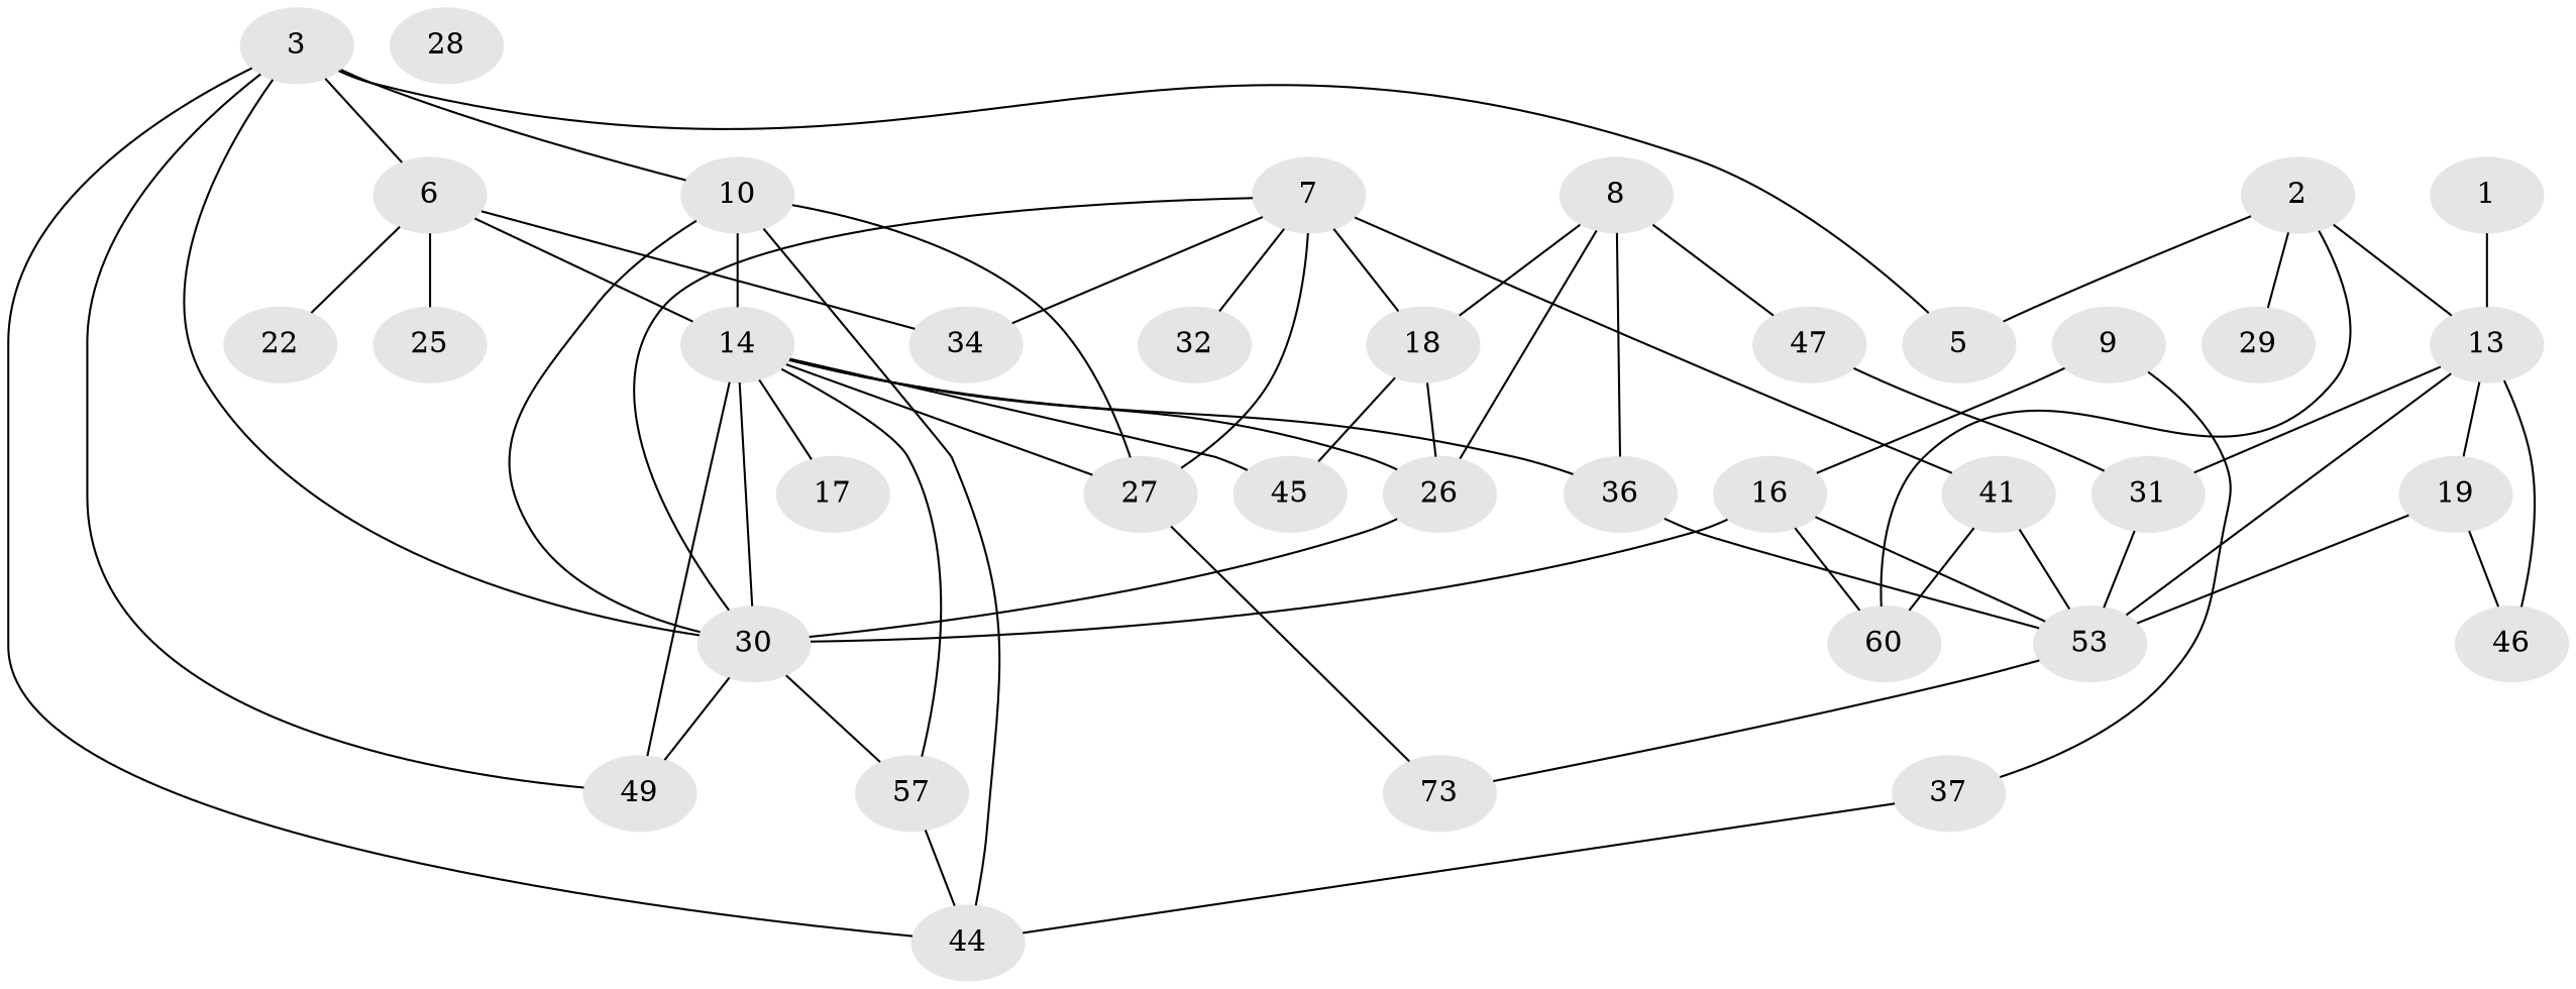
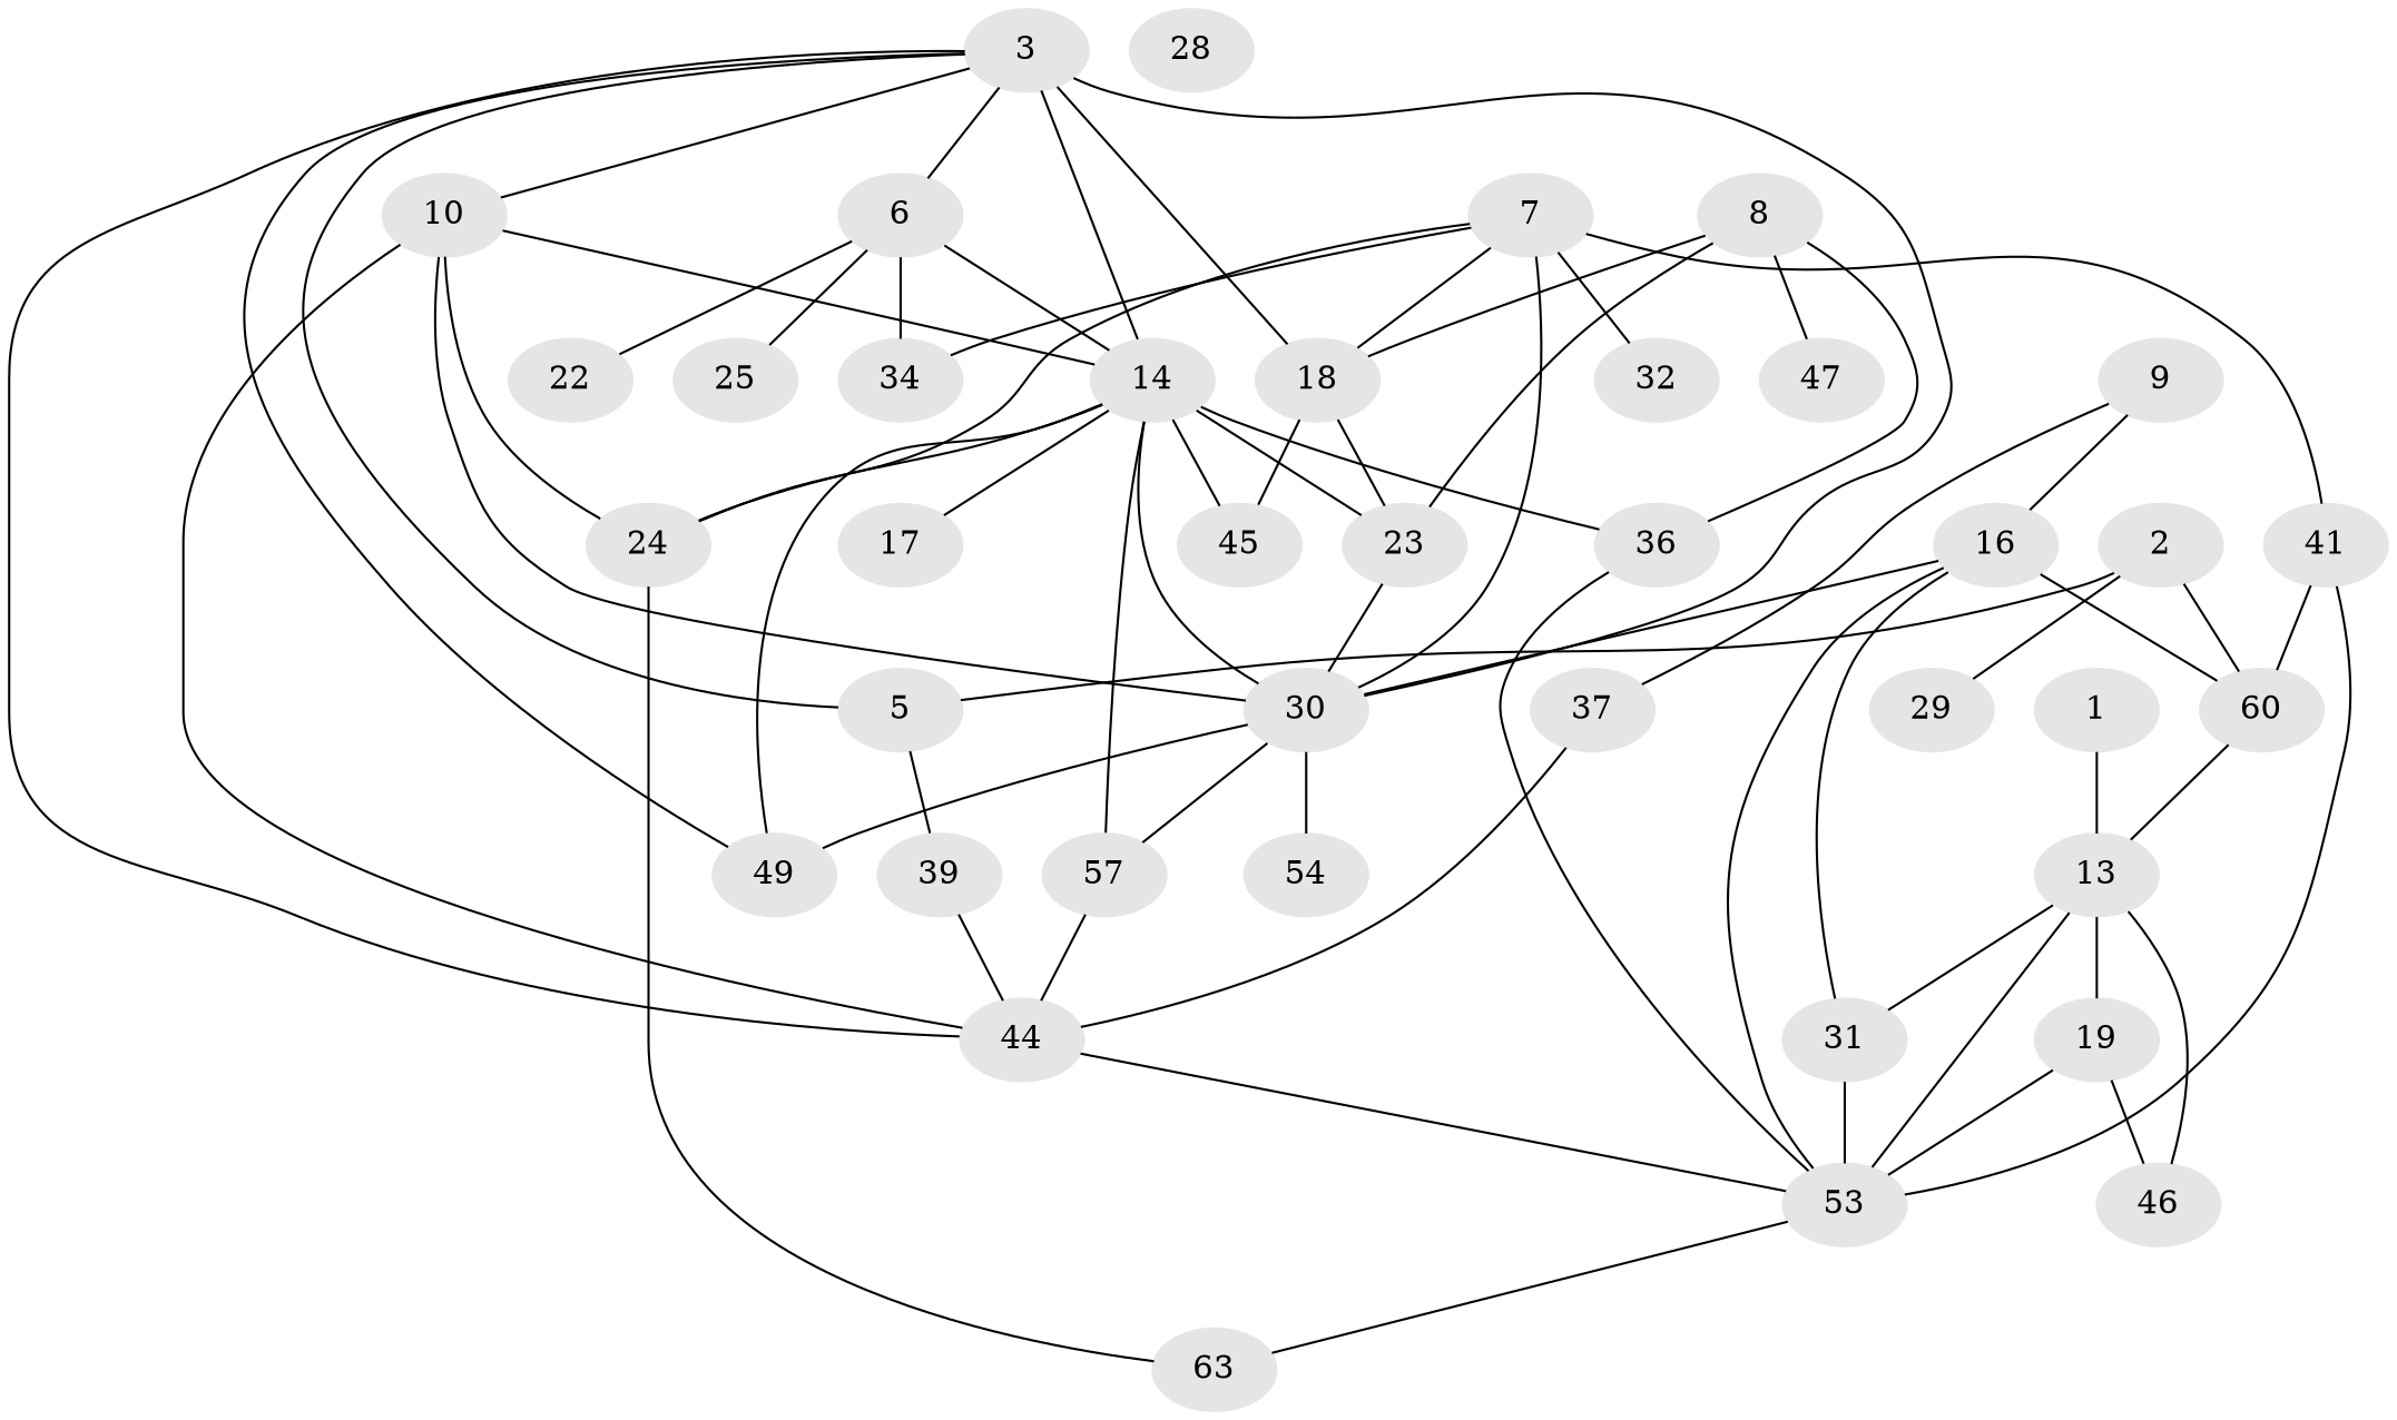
  graph {
    fontname="DejaVu Serif"
    node [color=gray90 fontname="DejaVu Serif" style=filled]
    edge [fontname="DejaVu Serif"]
    1 [super="+12"]
    13 [super="+65"]
    n3 [label=19]
    31
    46
    53 [super="+59"]
    2 [super="+4"]
    5 [super="+26"]
    29 [super="+56"]
    60
+   39
    3 [super="+21+11"]
    6 [super="+43"]
    10 [super="+52"]
    14 [super="+38+27"]
    18 [super="+35+19"]
    30 [super="+62+33"]
    44 [super="+64+51+55"]
    49
    22
    25
    34
-   24 [label=27]
-   23 [label=26]
+   24
+   23
    17
    36
    45
    57
+   54
    7 [super="+58+20"]
    32
    41 [super="+50+61"]
-   63 [label=73]
+   63
    8
    47
    9
    16
    37
    28
    1 -- 13 [weight=2]
    13 -- n3
    13 -- 31
    13 -- 46
    13 -- 53
    n3 -- 46
    n3 -- 53
    31 -- 53 [weight=2]
    53 -- 63
-   2 -- 13
+   60 -- 13
    2 -- 5
    2 -- 29
    2 -- 60
+   5 -- 39
+   39 -- 44
    3 -- 5
    3 -- 6
    3 -- 10
+   3 -- 14
+   3 -- 18 [weight=3]
    3 -- 30
    3 -- 44
    3 -- 49
    6 -- 14
    6 -- 22
    6 -- 25
    6 -- 34
    10 -- 14
    10 -- 30
    10 -- 44
    10 -- 24
    14 -- 30
    14 -- 49
    14 -- 24 [weight=2]
    14 -- 23 [weight=2]
    14 -- 17
    14 -- 36
    14 -- 45
    14 -- 57
    18 -- 23
    18 -- 45
    30 -- 49
    30 -- 57
+   30 -- 54
+   44 -- 53
    24 -- 63
    23 -- 30
    36 -- 53
    57 -- 44
    7 -- 18
    7 -- 30
    7 -- 34
    7 -- 24
    7 -- 32
    7 -- 41 [weight=2]
    41 -- 53
    41 -- 60
    8 -- 18
    8 -- 23
    8 -- 36
    8 -- 47
    9 -- 16
    9 -- 37
-   47 -- 31
+   16 -- 31
    16 -- 53
    16 -- 60
    16 -- 30
    37 -- 44
  }
